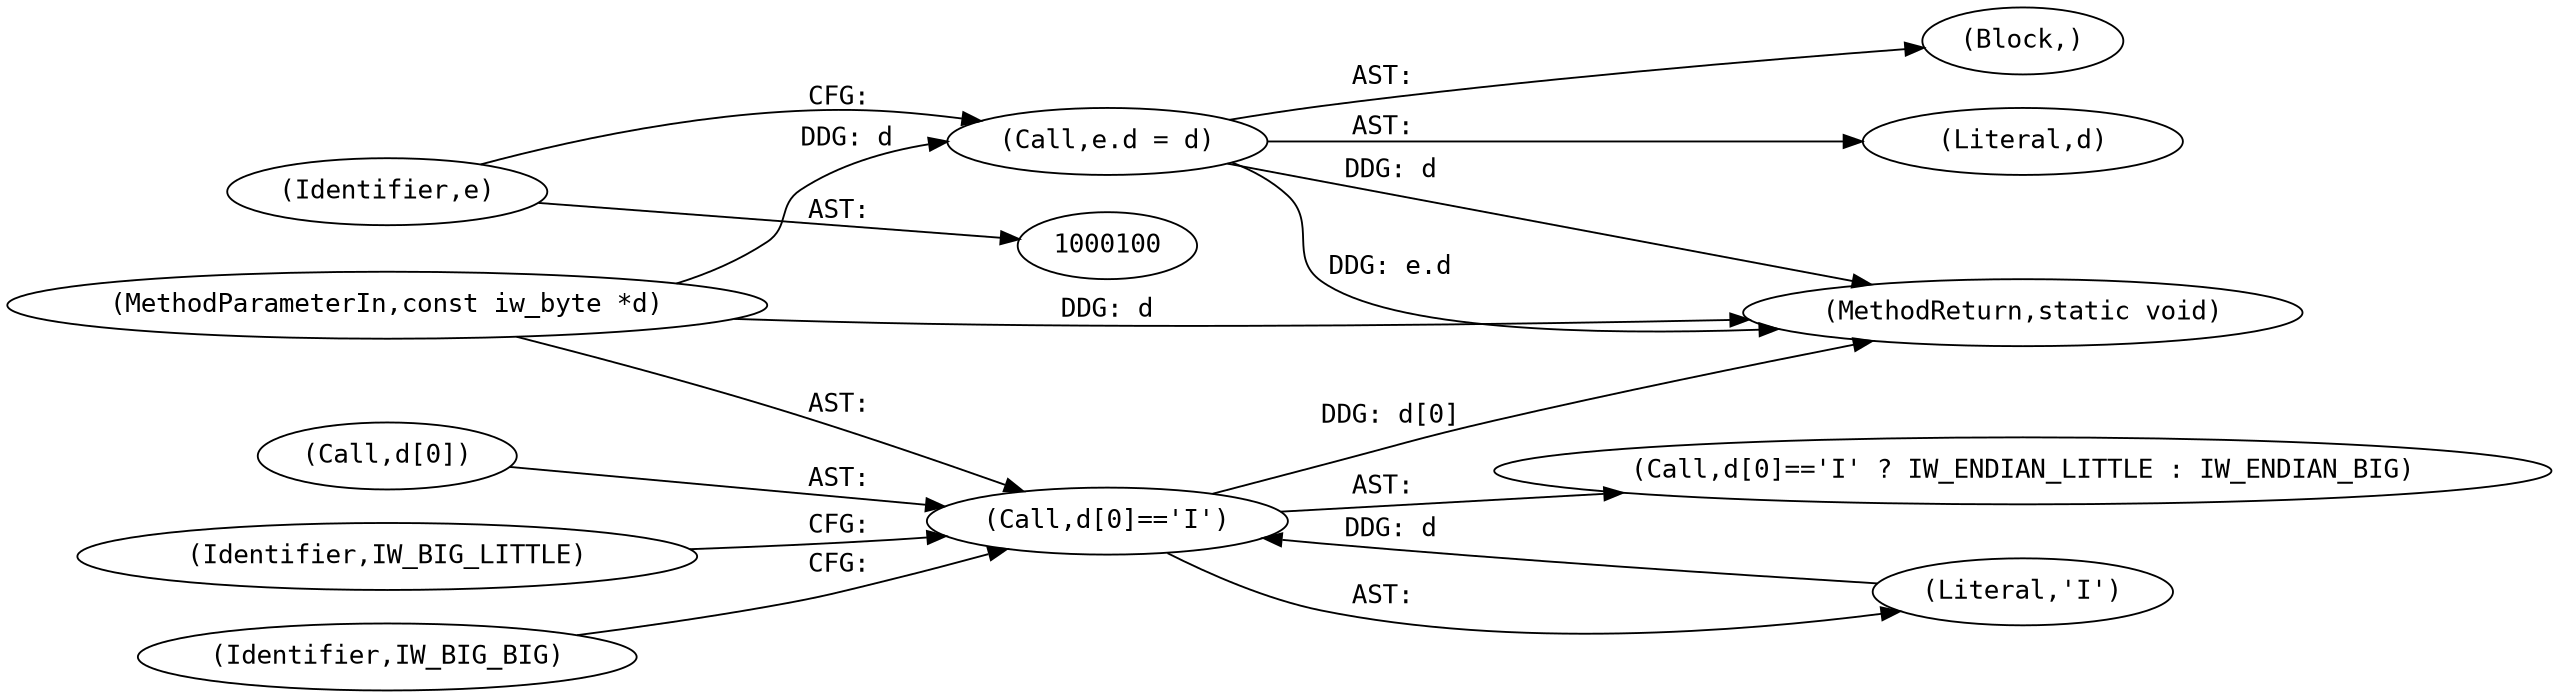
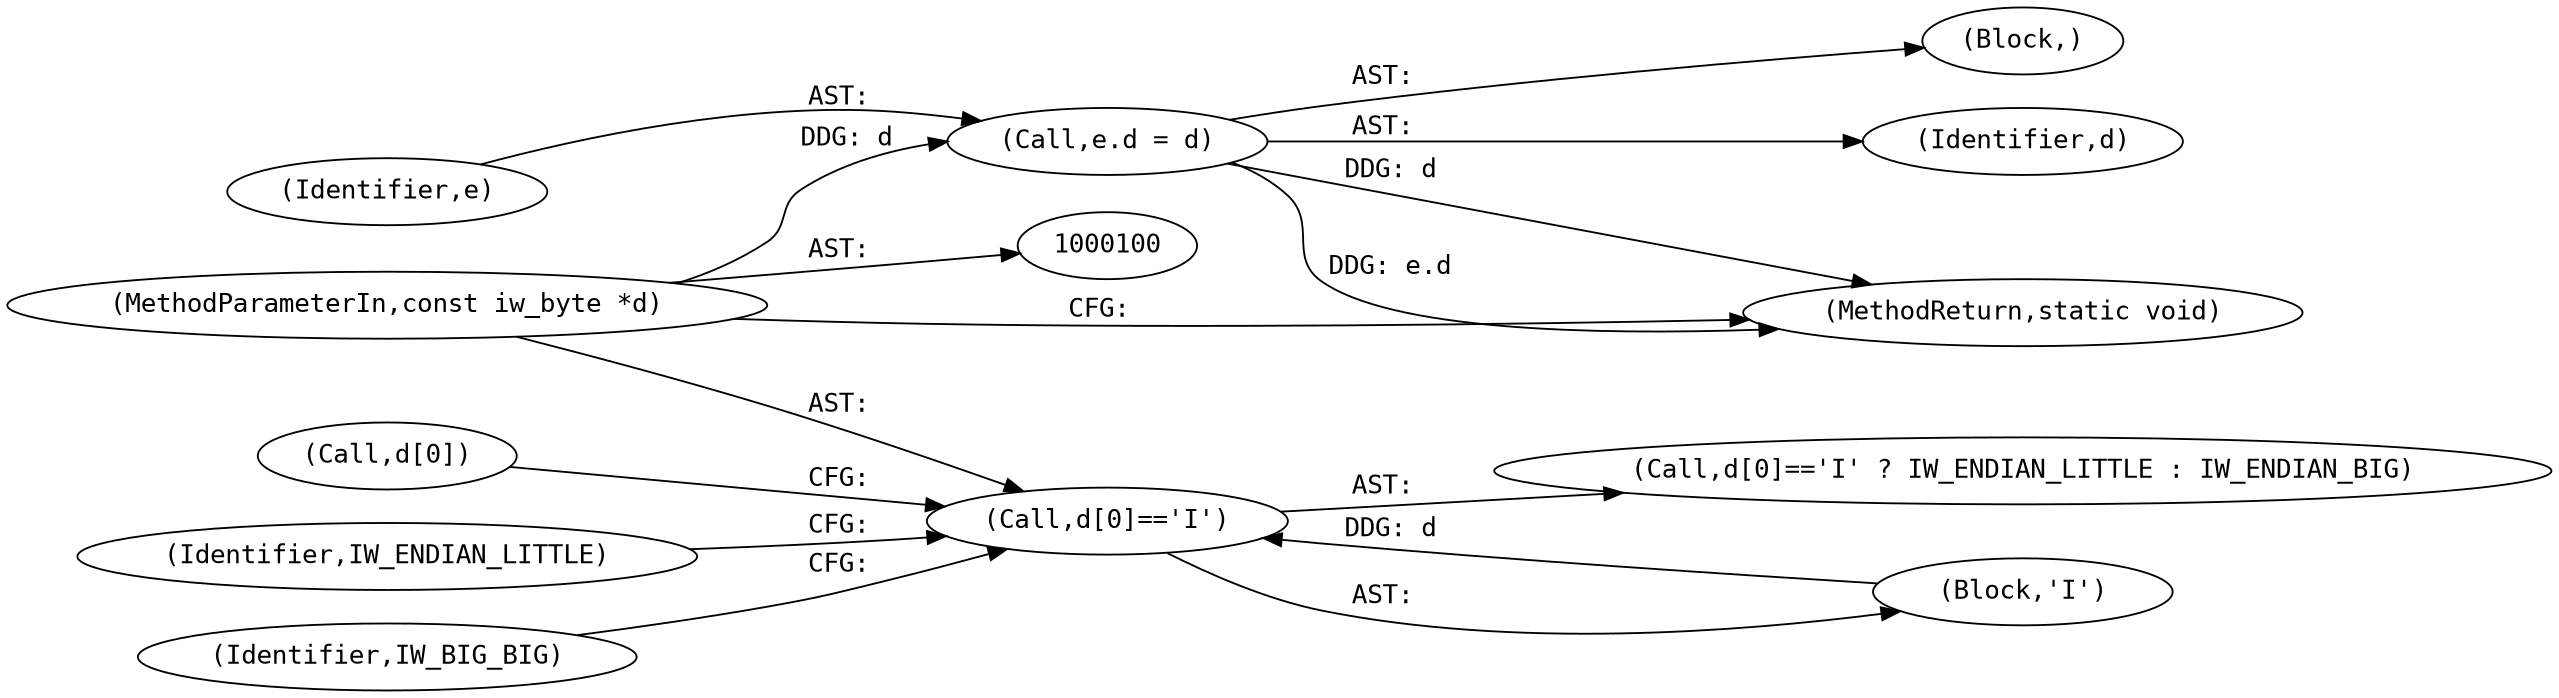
  digraph {
    fontname="DejaVu Sans Mono"
    rankdir=LR
    node [fontname="DejaVu Sans Mono"]
    edge [fontname="DejaVu Sans Mono"]
    n1 [label="(MethodParameterIn,const iw_byte *d)"]
    n2 [label="(Call,e.d = d)"]
    n3 [label="(Call,d[0]=='I')"]
    n4 [label="(MethodReturn,static void)"]
    1000100
    n6 [label="(Block,)"]
-   n7 [label="(Literal,d)"]
-   n8 [label="(Literal,'I')"]
+   n7 [label="(Identifier,d)"]
+   n8 [label="(Block,'I')"]
    n9 [label="(Call,d[0]=='I' ? IW_ENDIAN_LITTLE : IW_ENDIAN_BIG)"]
    n10 [label="(Call,d[0])"]
    n11 [label="(Identifier,e)"]
-   n12 [label="(Identifier,IW_BIG_LITTLE)"]
+   n12 [label="(Identifier,IW_ENDIAN_LITTLE)"]
    n13 [label="(Identifier,IW_BIG_BIG)"]
    n1 -> n2 [label="DDG: d"]
    n1 -> n3 [label="AST: "]
-   n1 -> n4 [label="DDG: d"]
-   n11 -> 1000100 [label="AST: "]
+   n1 -> n4 [label="CFG: "]
+   n1 -> 1000100 [label="AST: "]
    n2 -> n4 [label="DDG: e.d"]
    n2 -> n4 [label="DDG: d"]
    n2 -> n6 [label="AST: "]
    n2 -> n7 [label="AST: "]
-   n3 -> n4 [label="DDG: d[0]"]
    n3 -> n8 [label="AST: "]
    n3 -> n9 [label="AST: "]
    n8 -> n3 [label="DDG: d"]
-   n10 -> n3 [label="AST: "]
-   n11 -> n2 [label="CFG: "]
+   n10 -> n3 [label="CFG: "]
+   n11 -> n2 [label="AST: "]
    n12 -> n3 [label="CFG: "]
    n13 -> n3 [label="CFG: "]
  }
